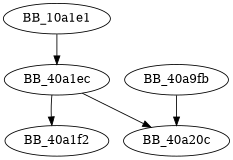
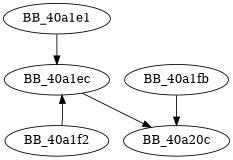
  digraph {
-   BB_40a1e1 [label=BB_10a1e1]
+   BB_40a1e1
    BB_40a1ec
    BB_40a1f2
    BB_40a20c
-   BB_40a1fb [label=BB_40a9fb]
+   BB_40a1fb
    BB_40a1e1 -> BB_40a1ec
-   BB_40a1ec -> BB_40a1f2
+   BB_40a1f2 -> BB_40a1ec
    BB_40a1ec -> BB_40a20c
    BB_40a1fb -> BB_40a20c
  }
